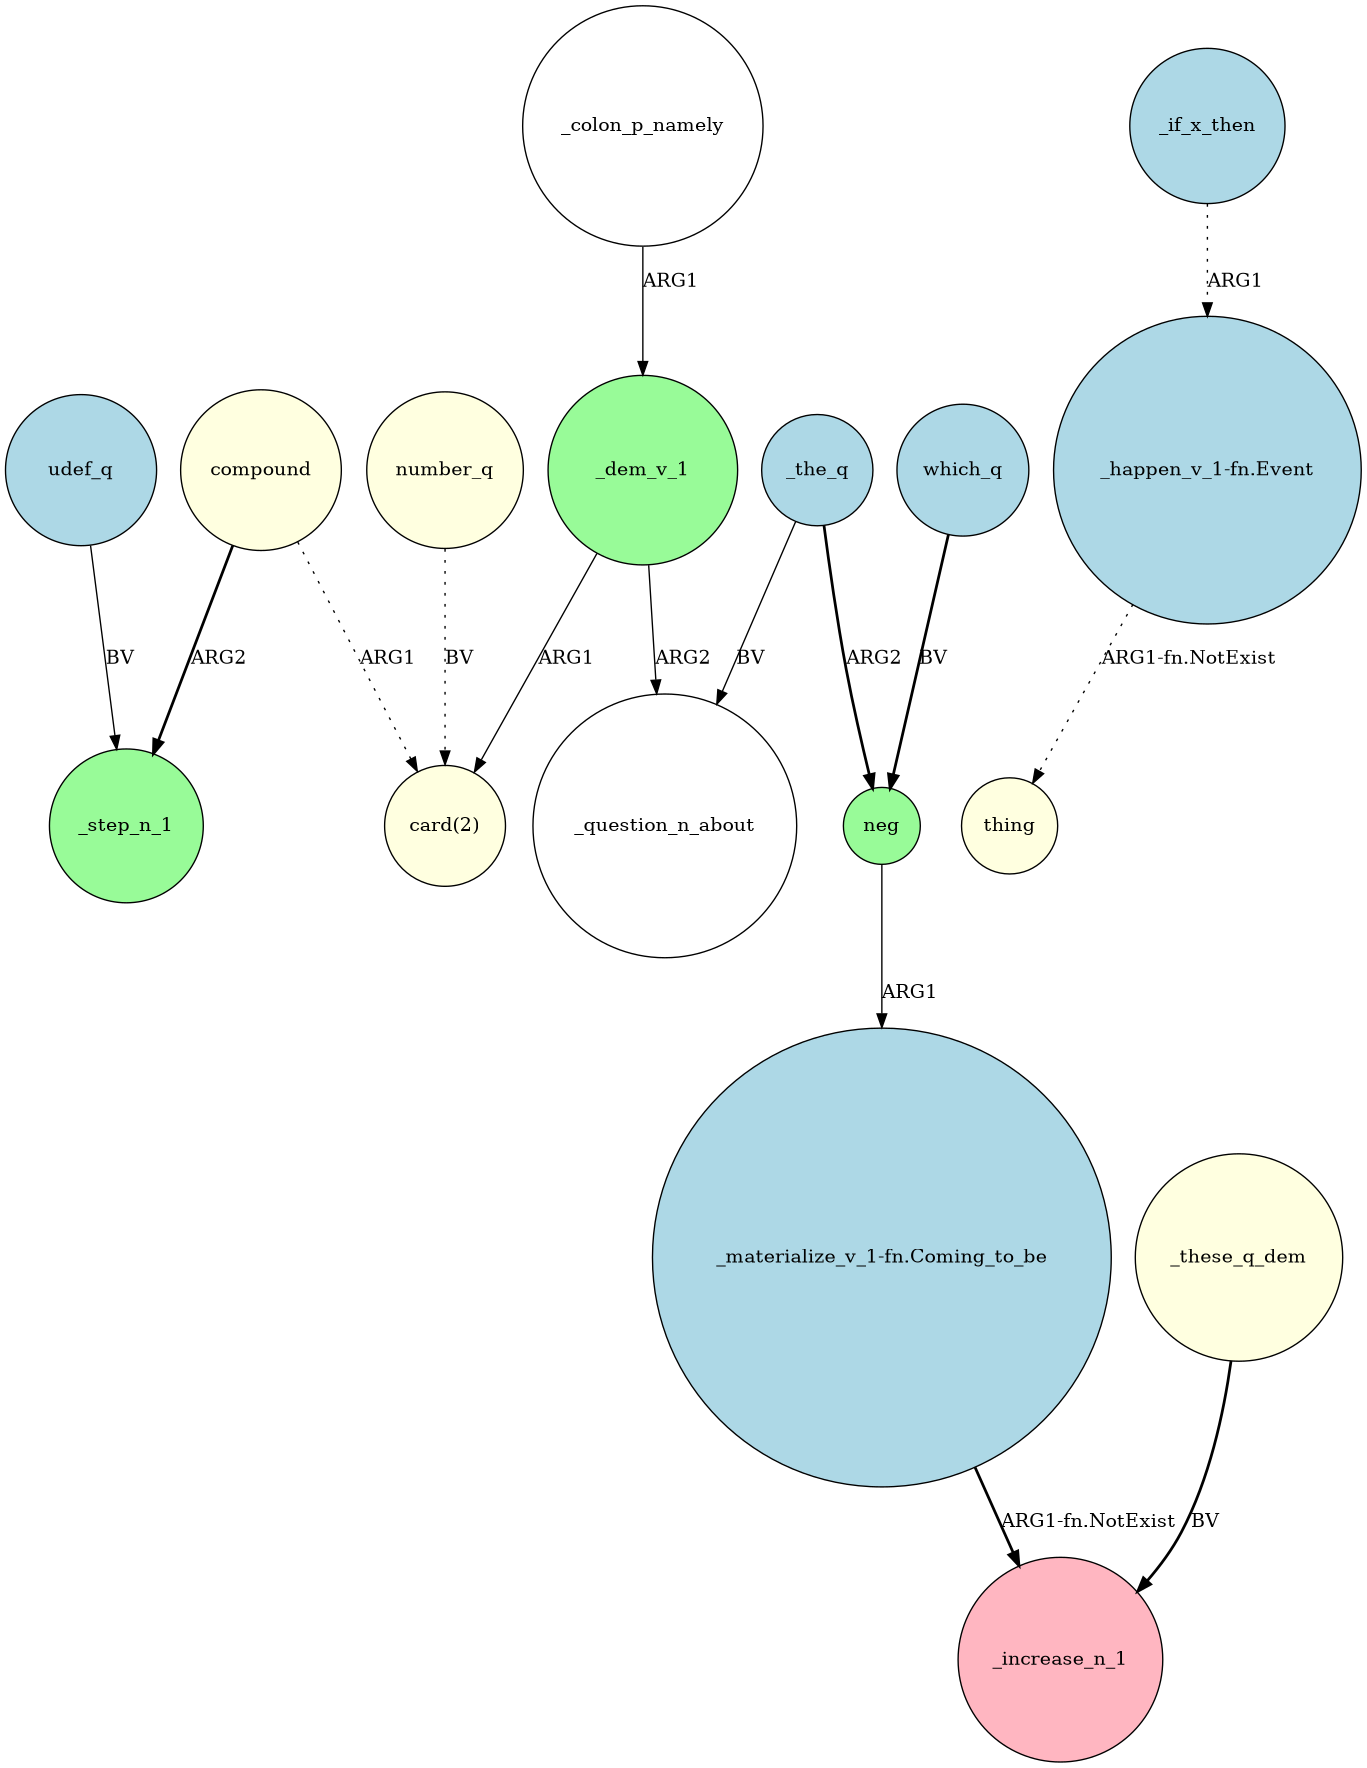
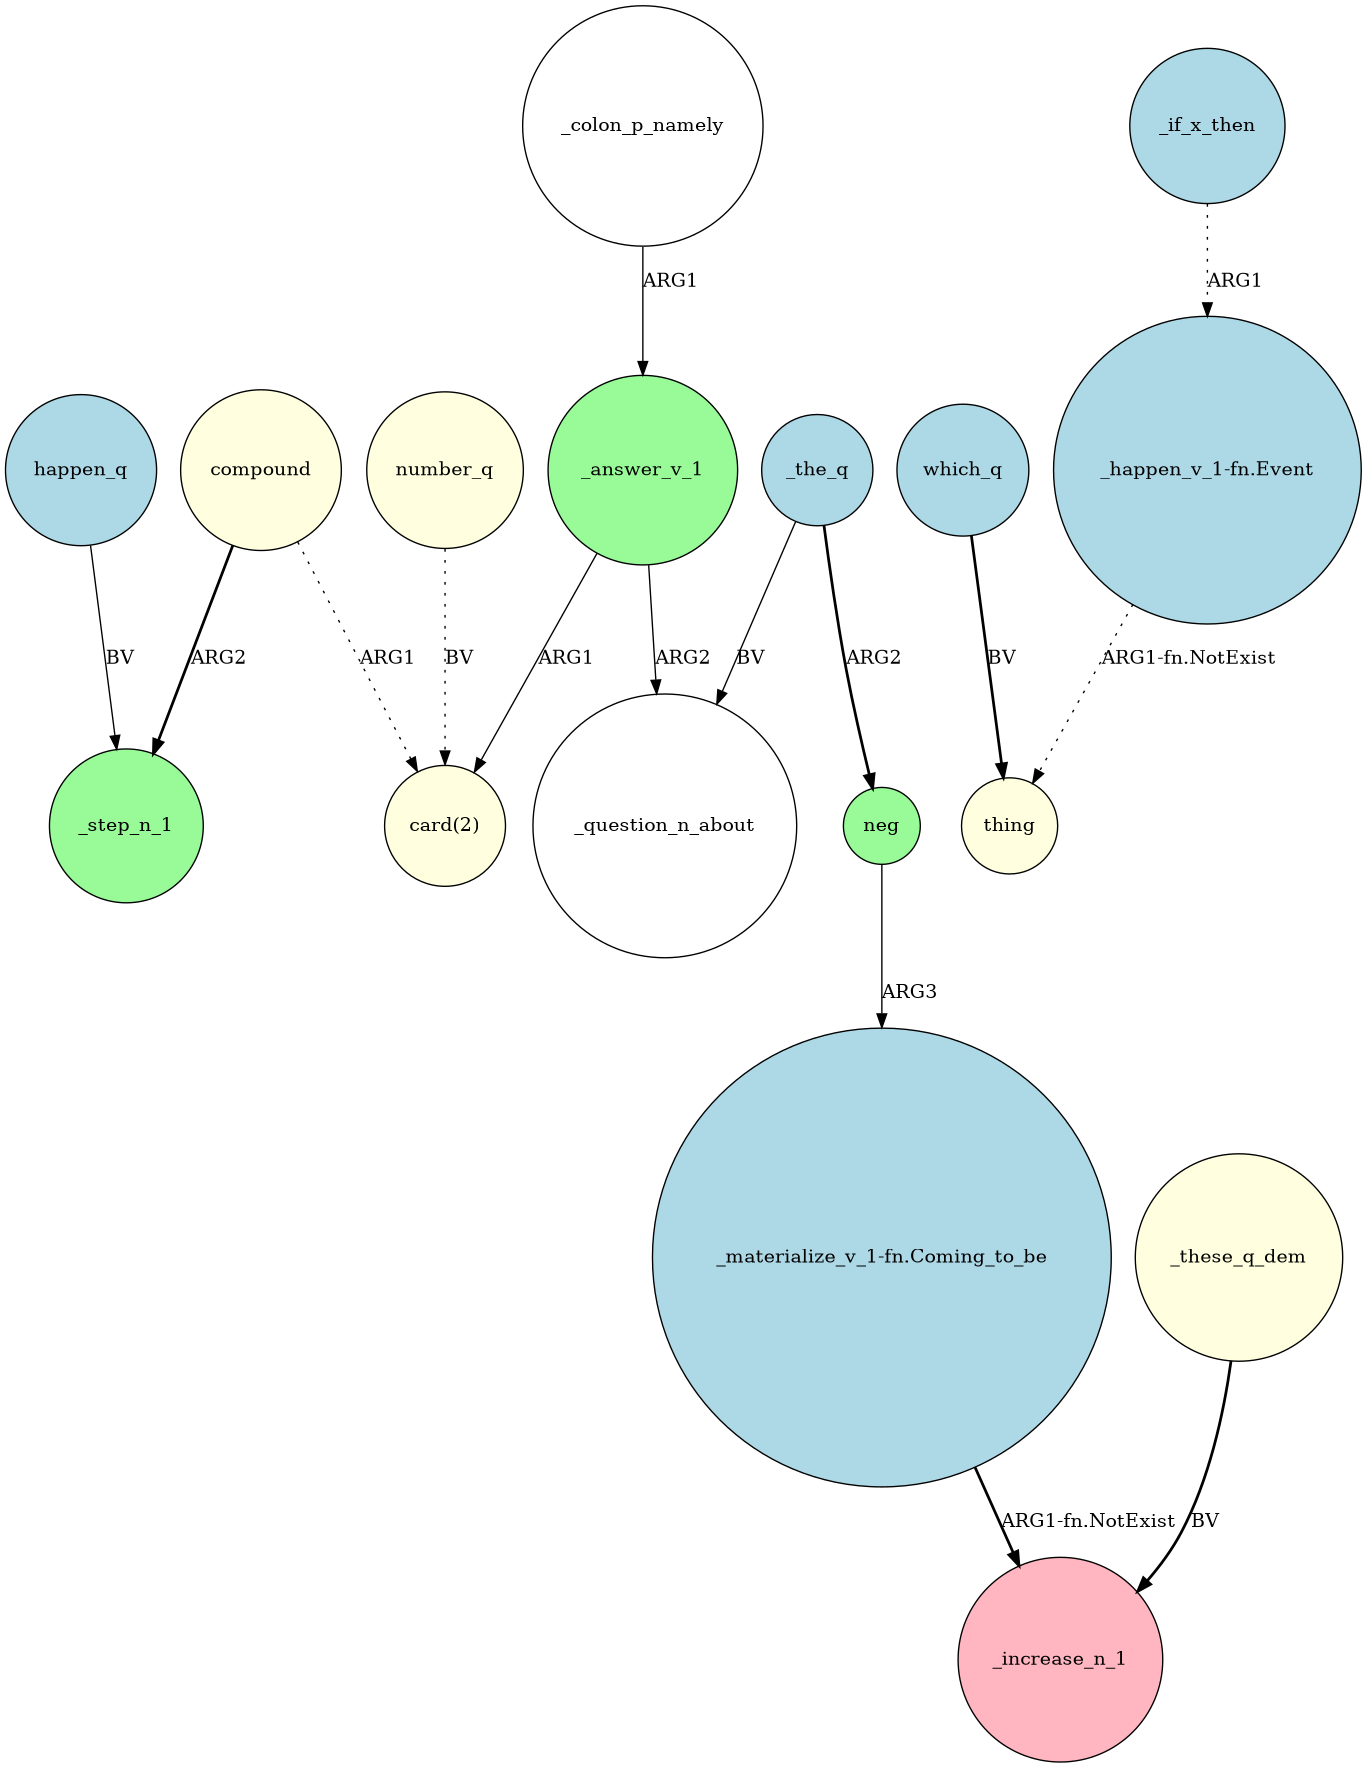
  digraph {
    node [fillcolor=lightblue shape=circle style=filled]
    edge [style=solid]
-   _answer_v_1 [fillcolor=palegreen label=_dem_v_1]
+   _answer_v_1 [fillcolor=palegreen]
    "card(2)" [fillcolor=lightyellow]
    _question_n_about [fillcolor=white]
    _colon_p_namely [fillcolor=white]
    _if_x_then
    "_happen_v_1-fn.Event"
    thing [fillcolor=lightyellow]
    neg [fillcolor=palegreen]
    "_materialize_v_1-fn.Coming_to_be"
    compound [fillcolor=lightyellow]
    _step_n_1 [fillcolor=palegreen]
    _increase_n_1 [fillcolor=lightpink]
    number_q [fillcolor=lightyellow]
    _these_q_dem [fillcolor=lightyellow]
-   udef_q
+   udef_q [label=happen_q]
    _the_q
    which_q
    _answer_v_1 -> "card(2)" [label=ARG1]
    _answer_v_1 -> _question_n_about [label=ARG2]
    _colon_p_namely -> _answer_v_1 [label=ARG1]
    _if_x_then -> "_happen_v_1-fn.Event" [label=ARG1 style=dotted]
    "_happen_v_1-fn.Event" -> thing [label="ARG1-fn.NotExist" style=dotted]
-   neg -> "_materialize_v_1-fn.Coming_to_be" [label=ARG1]
+   neg -> "_materialize_v_1-fn.Coming_to_be" [label=ARG3]
    "_materialize_v_1-fn.Coming_to_be" -> _increase_n_1 [label="ARG1-fn.NotExist" style=bold]
    compound -> "card(2)" [label=ARG1 style=dotted]
    compound -> _step_n_1 [label=ARG2 style=bold]
    number_q -> "card(2)" [label=BV style=dotted]
    _these_q_dem -> _increase_n_1 [label=BV style=bold]
    udef_q -> _step_n_1 [label=BV]
    _the_q -> _question_n_about [label=BV]
    _the_q -> neg [label=ARG2 style=bold]
-   which_q -> neg [label=BV style=bold]
+   which_q -> thing [label=BV style=bold]
  }
